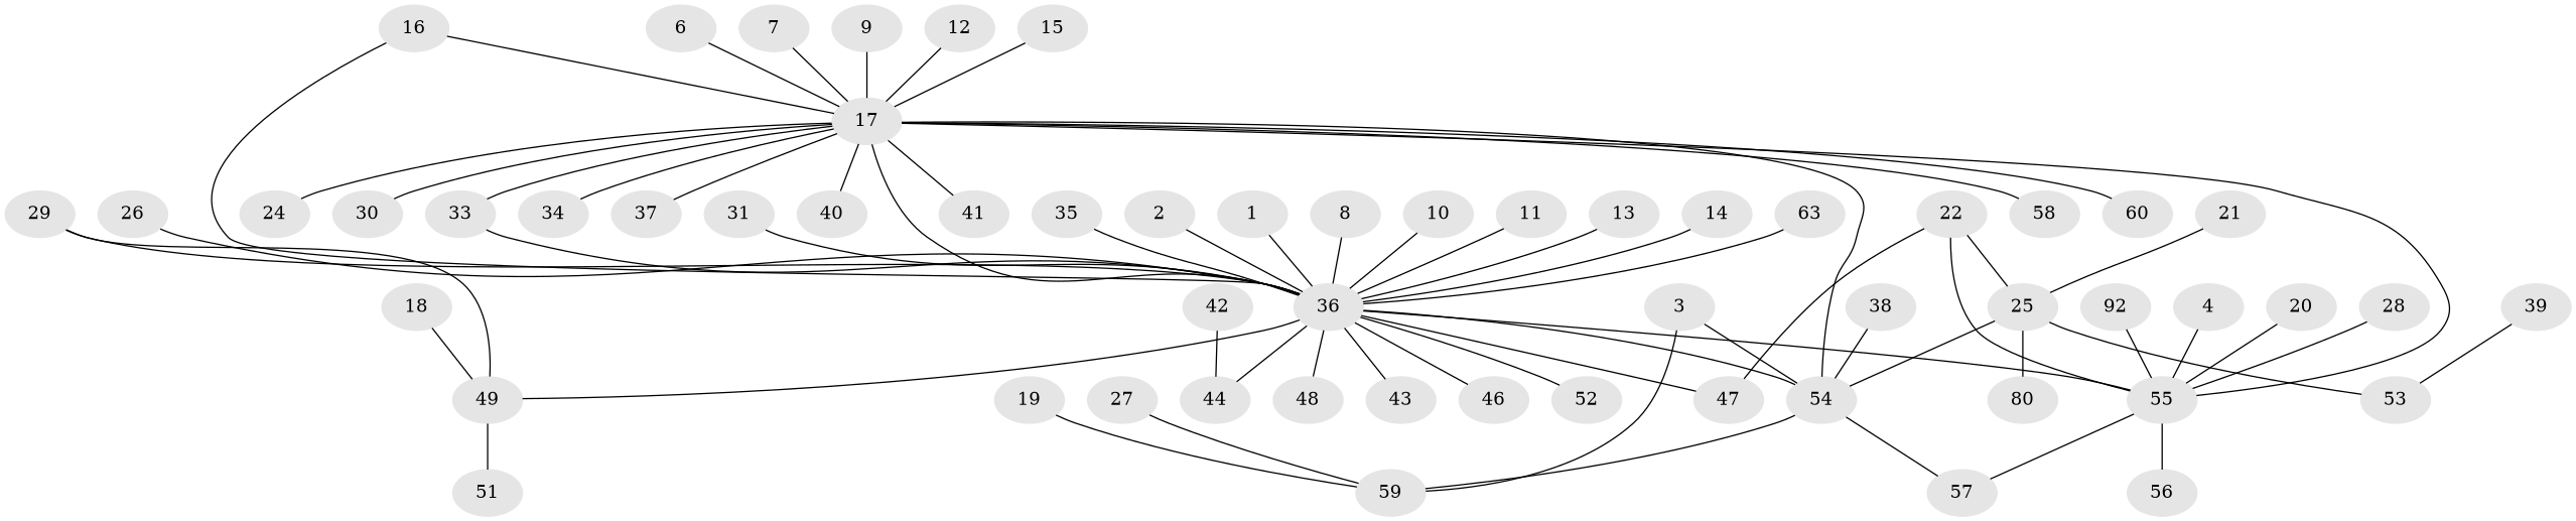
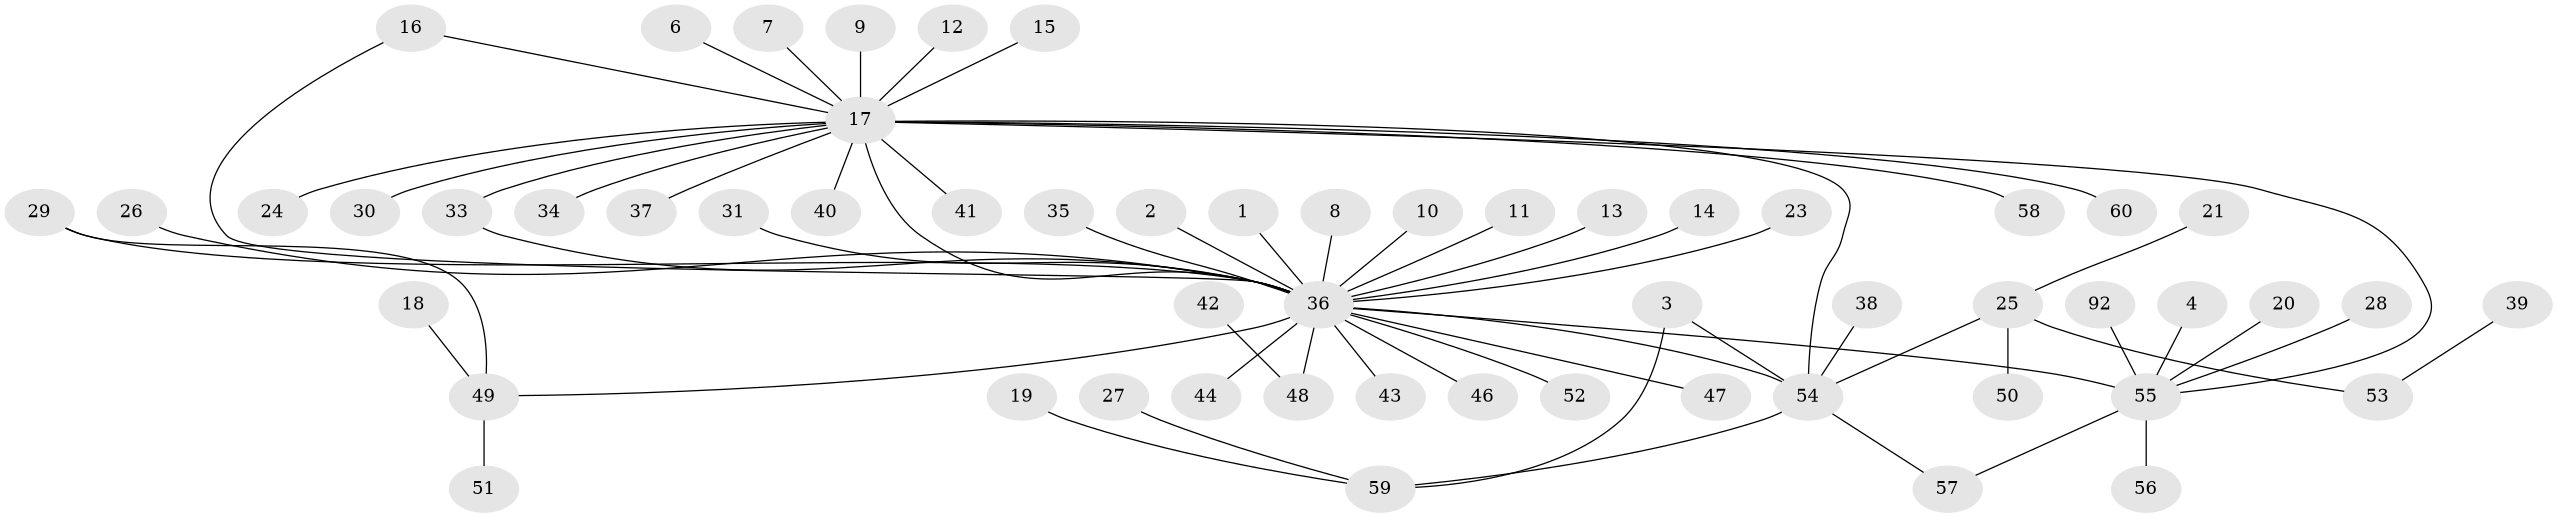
  graph {
    node [color=gray90 style=filled]
    edge [weight=1.0]
    1
    36
    54
    55
    49
    47
    43
    44
    46
    48
    52
    2
    3
    59
    57
    4
    56
    17
    24
    30
    33
    34
    37
    40
    41
    58
    60
    6
    7
    8
    9
    10
    11
    12
    13
    14
    15
    16
    18
    51
    19
    20
    21
    25
-   50 [label=80]
+   50
    53
-   22
-   23 [label=63]
+   23
    26
    27
    28
    29
    31
    n54 [label=92]
    35
    38
    39
    42
    1 -- 36
    36 -- 54
    36 -- 55
    36 -- 49
    36 -- 47
    36 -- 43
    36 -- 44
    36 -- 46
    36 -- 48
    36 -- 52
    54 -- 59
    54 -- 57
    55 -- 57
    55 -- 56
    49 -- 51
    2 -- 36
    3 -- 54
    3 -- 59
    4 -- 55
    17 -- 36
    17 -- 54
    17 -- 55
    17 -- 24
    17 -- 30
    17 -- 33
    17 -- 34
    17 -- 37
    17 -- 40
    17 -- 41 [weight=2.0]
    17 -- 58
    17 -- 60
    33 -- 36
    6 -- 17
    7 -- 17
    8 -- 36
    9 -- 17
    10 -- 36
    11 -- 36
    12 -- 17
    13 -- 36
    14 -- 36
    15 -- 17
    16 -- 36
    16 -- 17
    18 -- 49
    19 -- 59
    20 -- 55
    21 -- 25
    25 -- 54
    25 -- 50
    25 -- 53
-   22 -- 55
-   22 -- 47
-   22 -- 25
    23 -- 36
    26 -- 36
    27 -- 59
    28 -- 55
    29 -- 36
    29 -- 49
    31 -- 36
    n54 -- 55
    35 -- 36
    38 -- 54
    39 -- 53
-   42 -- 44
+   42 -- 48
  }
